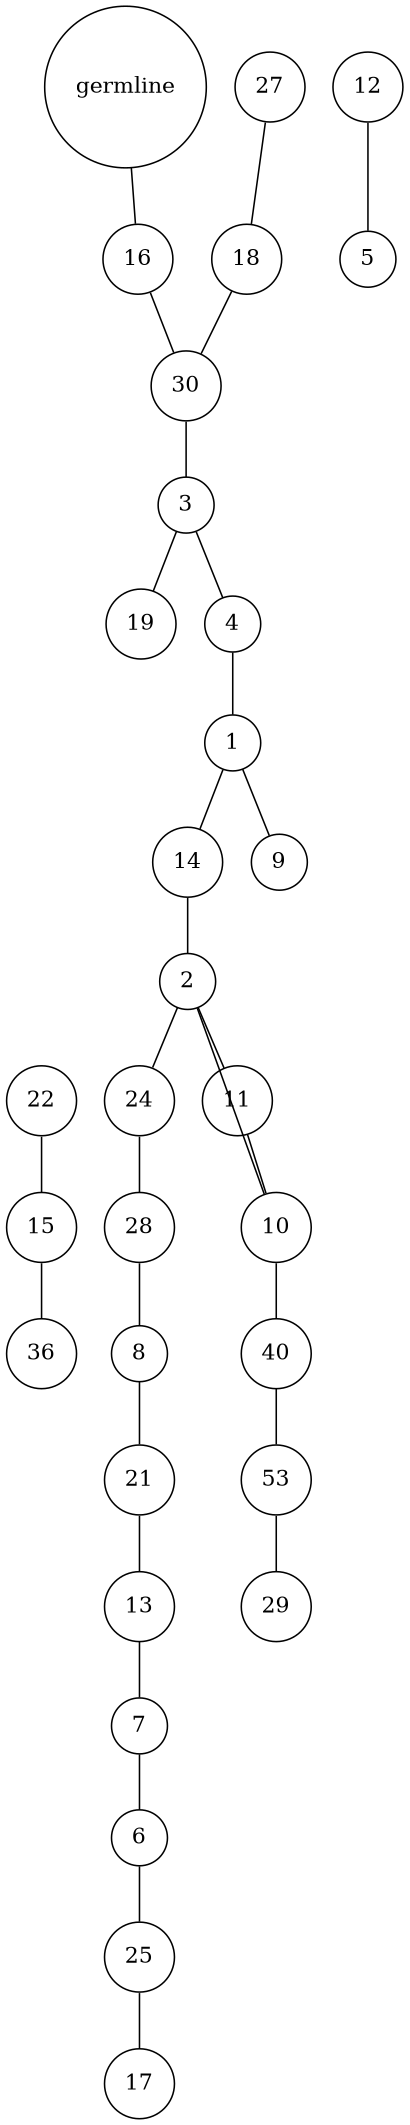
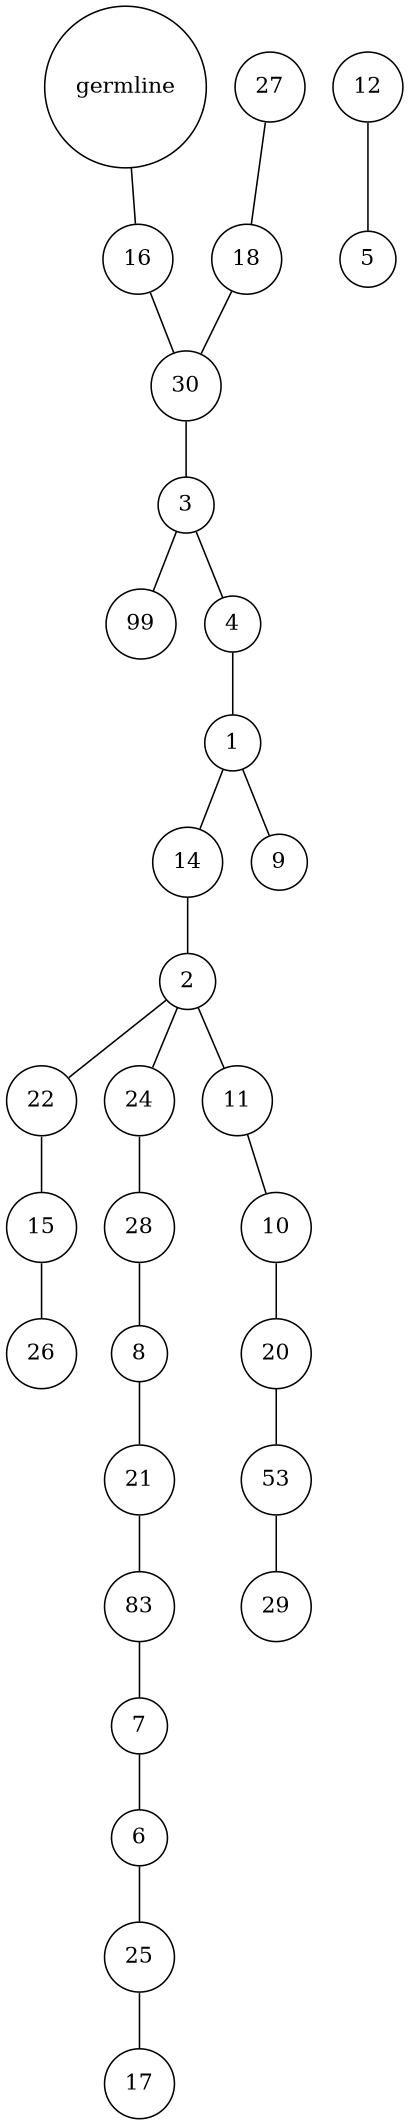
  graph {
    rankdir=UD
    splines=line
    node [shape=circle]
    n1 [label=germline]
    n2 [label=16]
    n3 [label=30]
    n4 [label=27]
    n5 [label=18]
    n6 [label=3]
-   n7 [label=19]
+   n7 [label=99]
    n8 [label=4]
    n9 [label=1]
    n10 [label=14]
    n11 [label=2]
    n12 [label=22]
    n13 [label=24]
    n14 [label=11]
    n15 [label=15]
    n16 [label=28]
    n17 [label=10]
-   n18 [label=36]
+   n18 [label=26]
    n19 [label=8]
    n20 [label=21]
-   n21 [label=13]
+   n21 [label=83]
    n22 [label=7]
    n23 [label=6]
    n24 [label=25]
    n25 [label=17]
-   n26 [label=40]
+   n26 [label=20]
    n27 [label=53]
    n28 [label=29]
    n29 [label=9]
    n30 [label=12]
    n31 [label=5]
    n1 -- n2
    n2 -- n3
    n3 -- n6
    n4 -- n5
    n5 -- n3
    n6 -- n7
    n6 -- n8
    n8 -- n9
    n9 -- n10
    n9 -- n29
    n10 -- n11
-   n11 -- n17
+   n11 -- n12
    n11 -- n13
    n11 -- n14
    n12 -- n15
    n13 -- n16
    n14 -- n17
    n15 -- n18
    n16 -- n19
    n17 -- n26
    n19 -- n20
    n20 -- n21
    n21 -- n22
    n22 -- n23
    n23 -- n24
    n24 -- n25
    n26 -- n27
    n27 -- n28
    n30 -- n31
  }
